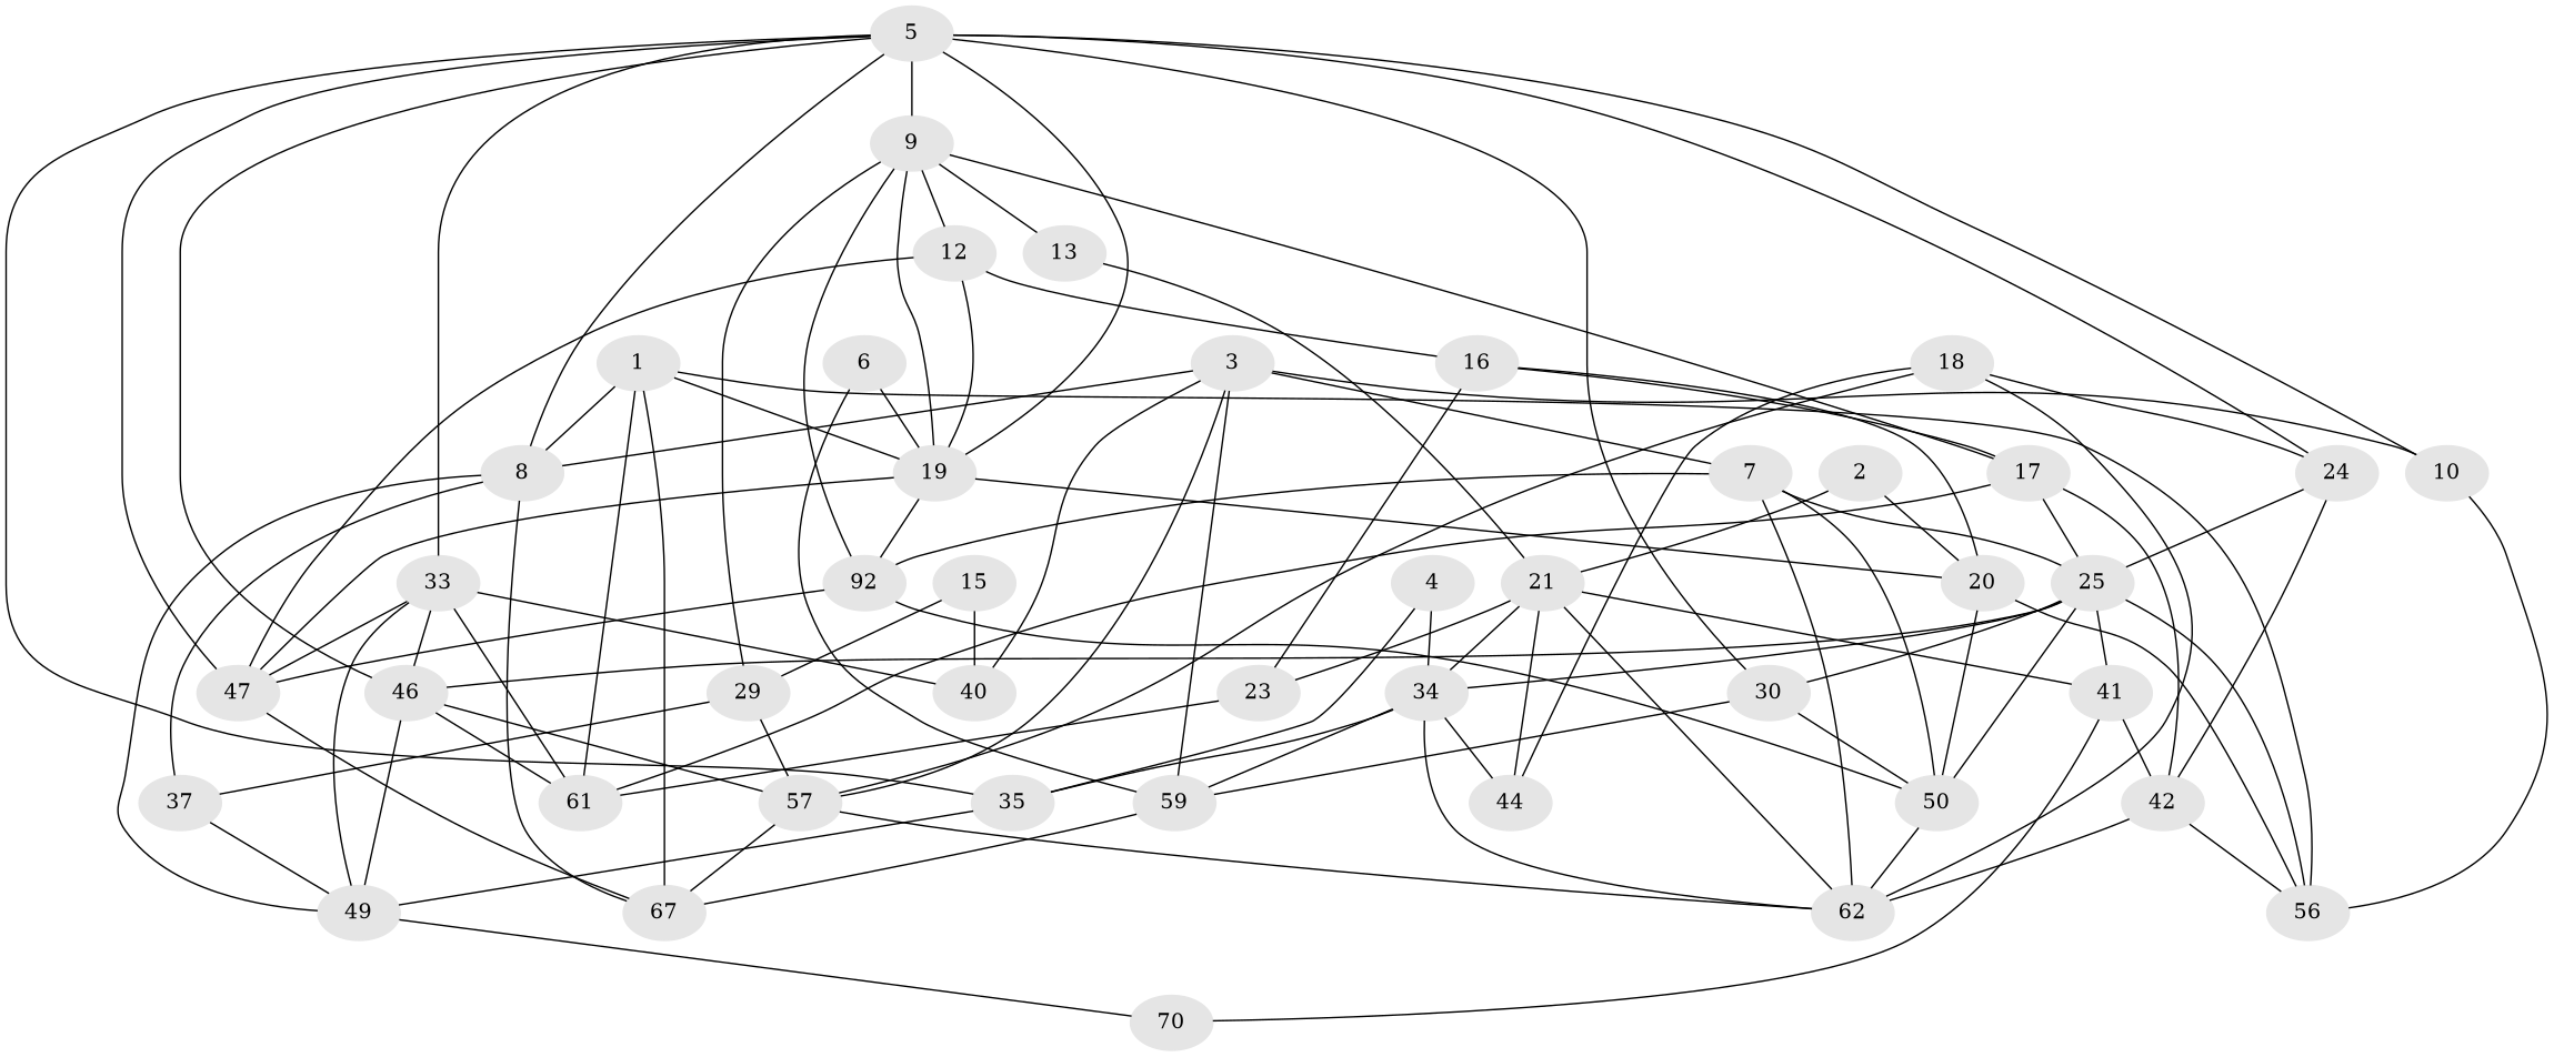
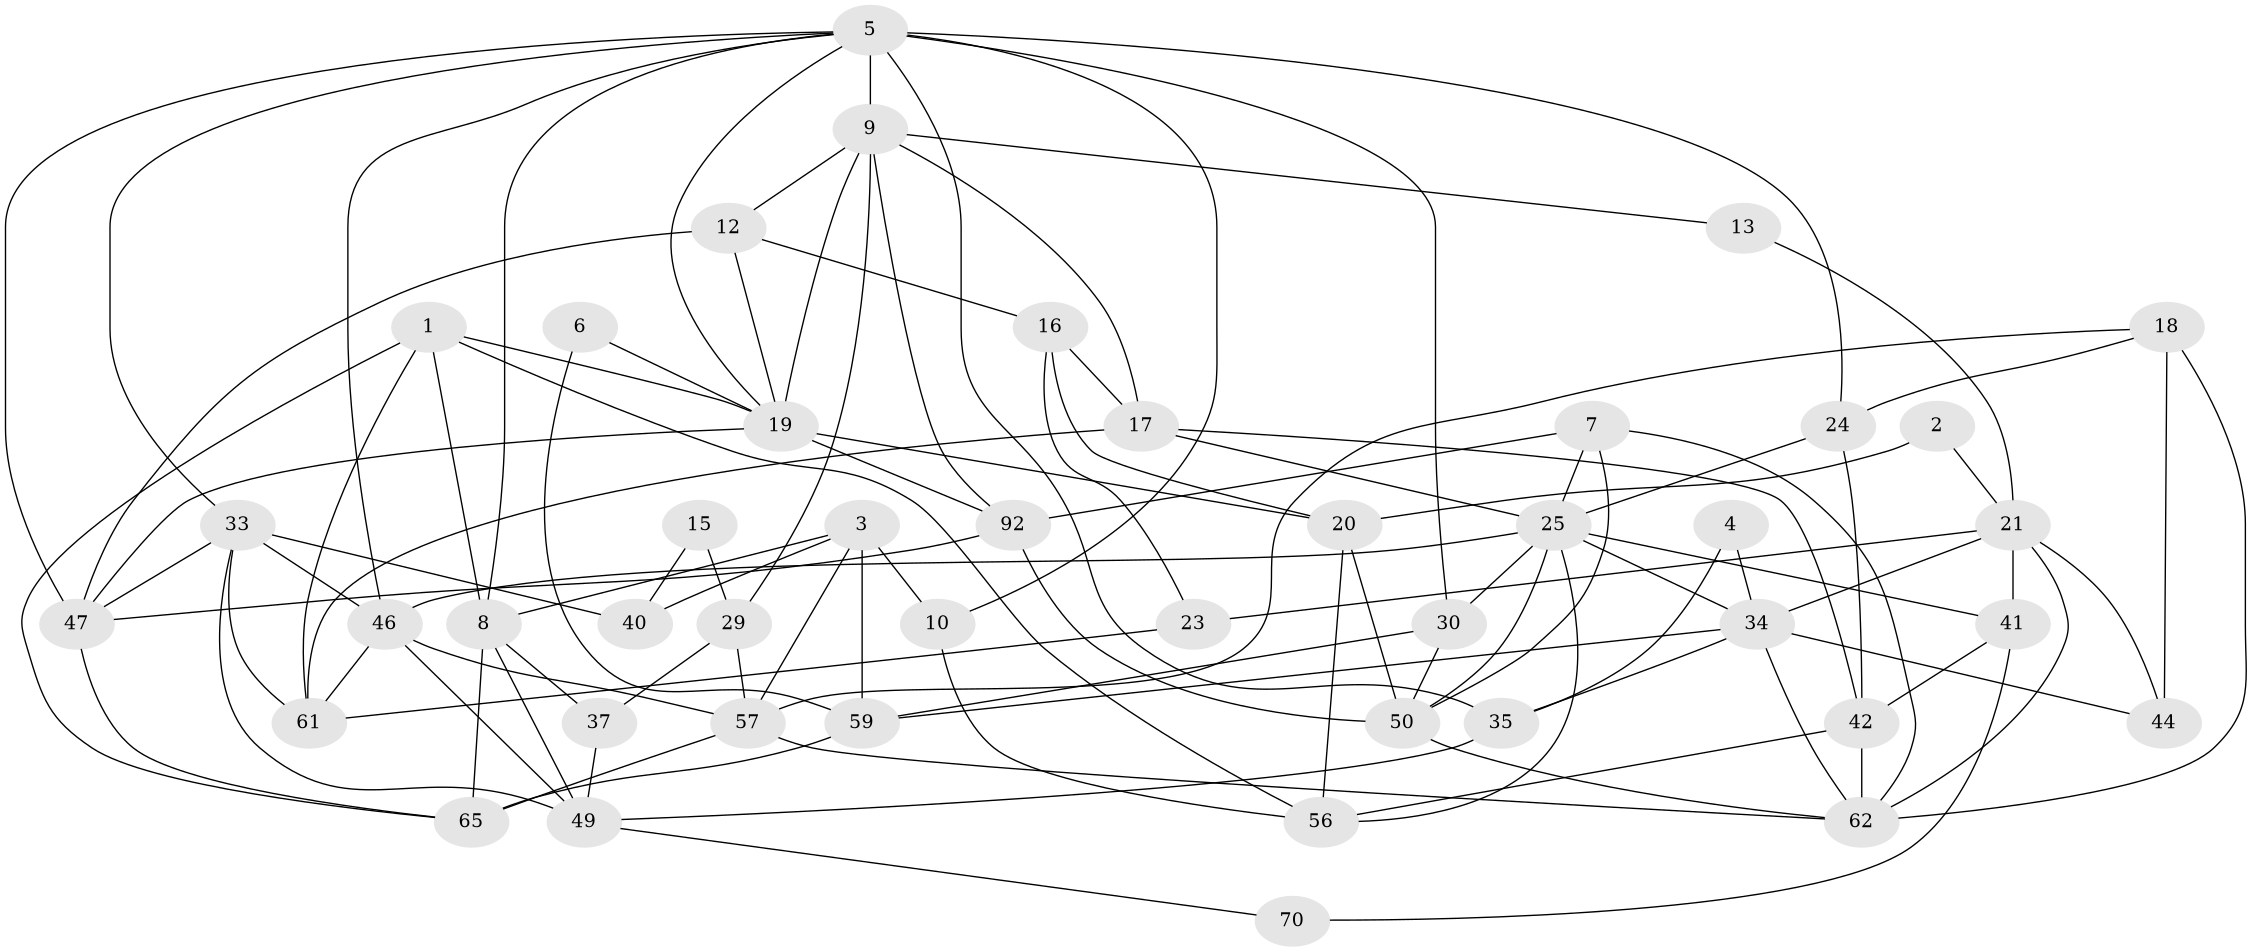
  graph {
    node [color=gray90 style=filled]
    1 [super="+52"]
    8 [super="+32"]
    19 [super="+72"]
    56 [super="+58"]
    61 [super="+71"]
-   67
+   67 [label=65]
    37
    49 [super="+73"]
    20 [super="+48"]
    47 [super="+54"]
    n11 [label=92 super="+63"]
    50
    2
    21 [super="+68"]
    34 [super="+39"]
    62 [super="+65"]
    23
    44
    41
    3 [super="+45"]
    7 [super="+11"]
    10 [super="+53"]
    40
    57
    59 [super="+74"]
    25 [super="+64"]
    35 [super="+60"]
    4
    5 [super="+28"]
    9 [super="+66"]
    24
    30 [super="+36"]
    33 [super="+43"]
    46
    12 [super="+14"]
    13 [super="+69"]
    17 [super="+27"]
    29 [super="+38"]
    42 [super="+51"]
    6
    70
    16 [super="+26"]
    15
    18 [super="+55"]
    1 -- 8
    1 -- 19
    1 -- 56
    1 -- 61
    1 -- 67
    8 -- 67
    8 -- 37
    8 -- 49
    19 -- 20
    19 -- 47
    19 -- n11
    37 -- 49
    49 -- 70
    20 -- 56 [weight=2]
    20 -- 50
    47 -- 67
    n11 -- 47
    n11 -- 50
    50 -- 62
    2 -- 20
    2 -- 21
    21 -- 34
    21 -- 62
    21 -- 23
    21 -- 44
    21 -- 41
    34 -- 62
    34 -- 44
    34 -- 59
    34 -- 35
    23 -- 61
    41 -- 42
    41 -- 70
    3 -- 8
-   3 -- 7
    3 -- 10
    3 -- 40
    3 -- 57
    3 -- 59
    7 -- n11
    7 -- 50
    7 -- 62
    7 -- 25
    10 -- 56
    57 -- 67
    57 -- 62
    59 -- 67
    25 -- 56
    25 -- 50
    25 -- 34 [weight=2]
    25 -- 41
    25 -- 30
    25 -- 46
    35 -- 49
    4 -- 34
    4 -- 35
    5 -- 8
    5 -- 19
    5 -- 47
    5 -- 10 [weight=2]
    5 -- 35
    5 -- 9
    5 -- 24
    5 -- 30
    5 -- 33
    5 -- 46
    9 -- 19
    9 -- n11
    9 -- 12
    9 -- 13
    9 -- 17
    9 -- 29
    24 -- 25
    24 -- 42 [weight=2]
    30 -- 50
    30 -- 59
    33 -- 61
    33 -- 49
    33 -- 47
    33 -- 40
    33 -- 46
    46 -- 61
    46 -- 49
    46 -- 57
    12 -- 19
    12 -- 47 [weight=2]
    12 -- 16
    13 -- 21
    17 -- 61
    17 -- 25
    17 -- 42
    29 -- 37
    29 -- 57
    42 -- 56
    42 -- 62
    6 -- 19
    6 -- 59
    16 -- 20
    16 -- 23
    16 -- 17
    15 -- 40
    15 -- 29
    18 -- 62
    18 -- 44
    18 -- 57
    18 -- 24
  }
